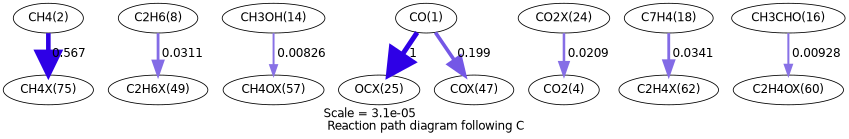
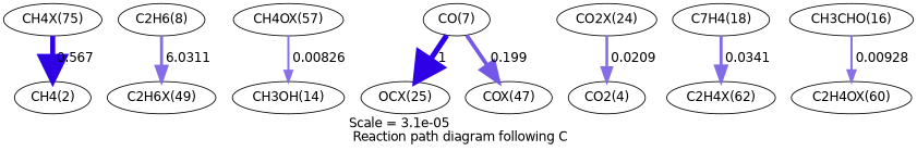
  digraph {
    fontname=Helvetica
    label="Scale = 3.1e-05\l Reaction path diagram following C"
    node [fontname=Helvetica]
    edge [fontname=Helvetica]
    n1 [label="CH4(2)"]
    n2 [label="CH4X(75)"]
    n3 [label="C2H6(8)"]
    n4 [label="C2H6X(49)"]
    n5 [label="CH3OH(14)"]
    n6 [label="CH4OX(57)"]
-   n7 [label="CO(1)"]
+   n7 [label="CO(7)"]
    n8 [label="OCX(25)"]
    n9 [label="COX(47)"]
    n10 [label="CO2(4)"]
    n11 [label="CO2X(24)"]
    n12 [label="C7H4(18)"]
    n13 [label="C2H4X(62)"]
    n14 [label="CH3CHO(16)"]
    n15 [label="C2H4OX(60)"]
-   n1 -> n2 [arrowsize=2.79 color="0.7, 1.07, 0.9" label=" 0.567" penwidth=5.57]
-   n3 -> n4 [arrowsize=1.69 color="0.7, 0.531, 0.9" label=" 0.0311" penwidth=3.38]
-   n5 -> n6 [arrowsize=1.19 color="0.7, 0.508, 0.9" label=" 0.00826" penwidth=2.38]
+   n2 -> n1 [arrowsize=2.79 color="0.7, 1.07, 0.9" label=" 0.567" penwidth=5.57]
+   n3 -> n4 [arrowsize=1.69 color="0.7, 0.531, 0.9" label=" 6.0311" penwidth=3.38]
+   n6 -> n5 [arrowsize=1.19 color="0.7, 0.508, 0.9" label=" 0.00826" penwidth=2.38]
    n7 -> n8 [arrowsize=3 color="0.7, 1.5, 0.9" label=" 1" penwidth=6]
    n7 -> n9 [arrowsize=2.2 color="0.7, 0.619, 0.9" label=" 0.199" penwidth=4.39]
    n11 -> n10 [arrowsize=1.54 color="0.7, 0.521, 0.9" label=" 0.0209" penwidth=3.08]
    n12 -> n13 [arrowsize=1.72 color="0.7, 0.534, 0.9" label=" 0.0341" penwidth=3.45]
    n14 -> n15 [arrowsize=1.23 color="0.7, 0.509, 0.9" label=" 0.00928" penwidth=2.46]
  }
